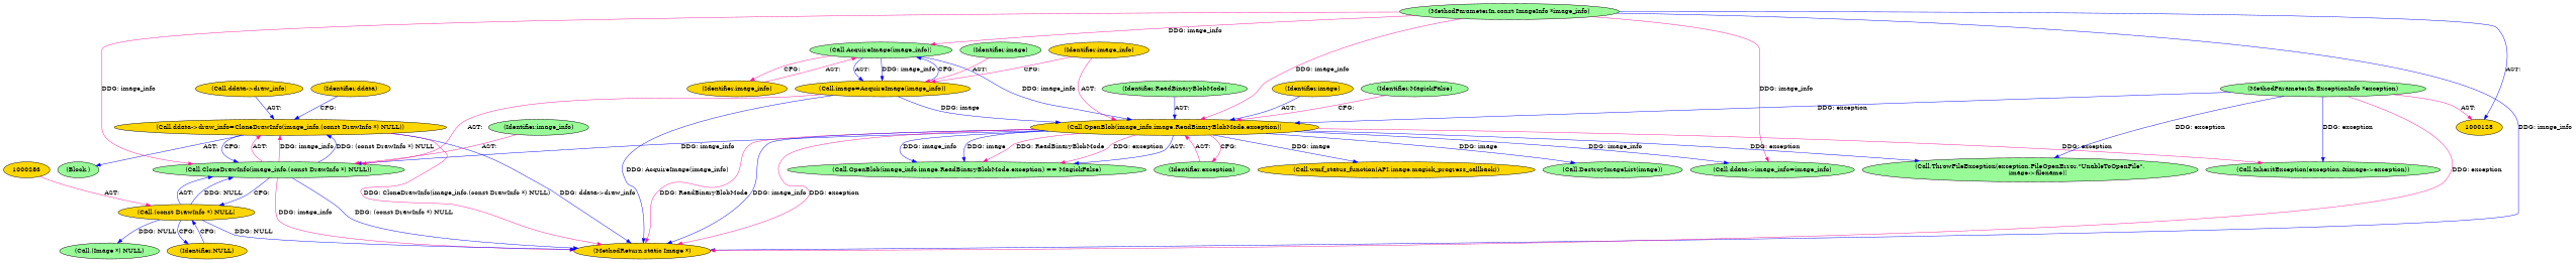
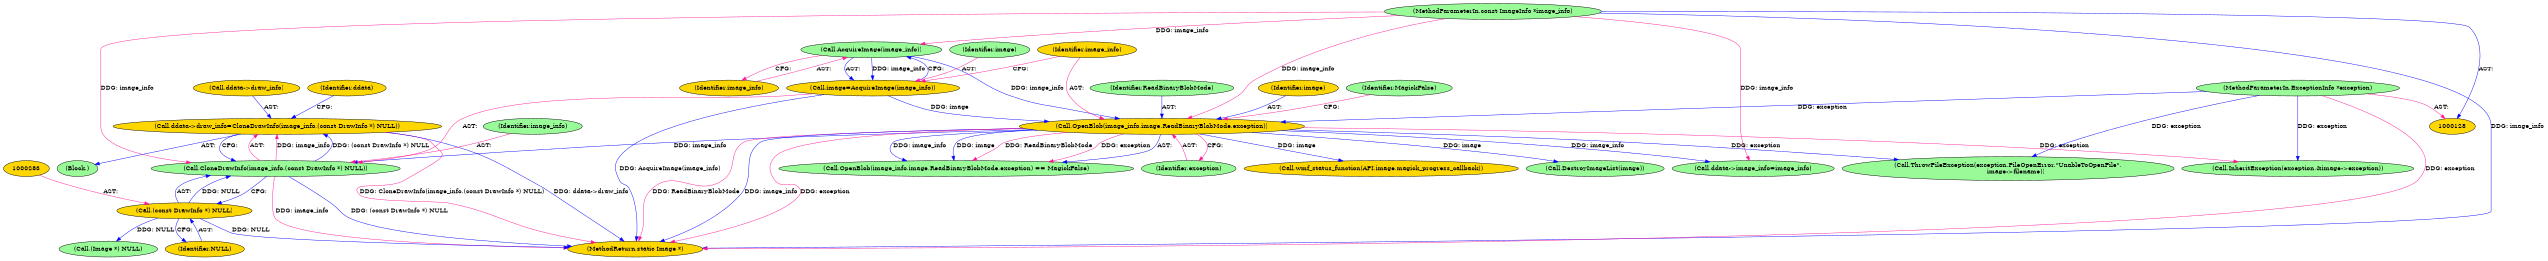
  digraph {
    node [fillcolor=palegreen style=filled]
    edge [color=blue]
    n1 [fillcolor=gold label="(Call,ddata->draw_info=CloneDrawInfo(image_info,(const DrawInfo *) NULL))"]
    n2 [label="(Call,CloneDrawInfo(image_info,(const DrawInfo *) NULL))"]
    n3 [label="(Block,)"]
    n4 [fillcolor=gold label="(MethodReturn,static Image *)"]
    n5 [fillcolor=gold label="(Call,(const DrawInfo *) NULL)"]
    n6 [label="(Call,(Image *) NULL)"]
    n7 [fillcolor=gold label="(Identifier,NULL)"]
    n8 [label="(MethodParameterIn,const ImageInfo *image_info)"]
    n9 [fillcolor=gold label="(Call,OpenBlob(image_info,image,ReadBinaryBlobMode,exception))"]
    n10 [label="(Call,AcquireImage(image_info))"]
    n11 [label="(Call,ddata->image_info=image_info)"]
    1000128 [fillcolor=gold]
    n13 [label="(Call,InheritException(exception,&image->exception))"]
    n14 [label="(Call,DestroyImageList(image))"]
    n15 [label="(Call,ThrowFileException(exception,FileOpenError,\"UnableToOpenFile\",\n        image->filename))"]
    n16 [label="(Call,OpenBlob(image_info,image,ReadBinaryBlobMode,exception) == MagickFalse)"]
    n17 [label="(Identifier,exception)"]
    n18 [fillcolor=gold label="(Call,wmf_status_function(API,image,magick_progress_callback))"]
    n19 [fillcolor=gold label="(Call,image=AcquireImage(image_info))"]
    n20 [fillcolor=gold label="(Identifier,image_info)"]
    n21 [label="(MethodParameterIn,ExceptionInfo *exception)"]
    n22 [fillcolor=gold label="(Call,ddata->draw_info)"]
    n23 [label="(Identifier,image_info)"]
    n24 [fillcolor=gold label="(Identifier,image)"]
    n25 [label="(Identifier,MagickFalse)"]
    n26 [label="(Identifier,ReadBinaryBlobMode)"]
    n27 [label="(Identifier,image)"]
    n28 [fillcolor=gold label="(Identifier,image_info)"]
    n29 [fillcolor=gold label="(Identifier,ddata)"]
    1000283 [fillcolor=gold]
    n1 -> n2 [label="CFG: "]
    n1 -> n3 [label="AST: "]
    n1 -> n4 [color=deeppink label="DDG: CloneDrawInfo(image_info,(const DrawInfo *) NULL)"]
    n1 -> n4 [label="DDG: ddata->draw_info"]
    n2 -> n1 [color=deeppink label="AST: "]
    n2 -> n1 [color=deeppink label="DDG: image_info"]
    n2 -> n1 [label="DDG: (const DrawInfo *) NULL"]
    n2 -> n4 [label="DDG: (const DrawInfo *) NULL"]
    n2 -> n4 [color=deeppink label="DDG: image_info"]
    n2 -> n5 [label="CFG: "]
    n5 -> n2 [label="AST: "]
    n5 -> n2 [label="DDG: NULL"]
    n5 -> n4 [label="DDG: NULL"]
    n5 -> n6 [label="DDG: NULL"]
    n5 -> n7 [label="CFG: "]
-   n7 -> n5 [label="CFG: "]
+   n7 -> n5 [label="AST: "]
    n8 -> n2 [color=deeppink label="DDG: image_info"]
    n8 -> n4 [label="DDG: image_info"]
    n8 -> n9 [color=deeppink label="DDG: image_info"]
    n8 -> n10 [color=deeppink label="DDG: image_info"]
    n8 -> n11 [color=deeppink label="DDG: image_info"]
    n8 -> 1000128 [label="AST: "]
    n9 -> n2 [label="DDG: image_info"]
    n9 -> n4 [color=deeppink label="DDG: ReadBinaryBlobMode"]
    n9 -> n4 [label="DDG: image_info"]
    n9 -> n4 [color=deeppink label="DDG: exception"]
    n9 -> n11 [label="DDG: image_info"]
    n9 -> n13 [color=deeppink label="DDG: exception"]
    n9 -> n14 [label="DDG: image"]
    n9 -> n15 [label="DDG: exception"]
    n9 -> n16 [label="AST: "]
    n9 -> n16 [label="DDG: image_info"]
    n9 -> n16 [label="DDG: image"]
    n9 -> n16 [color=deeppink label="DDG: ReadBinaryBlobMode"]
    n9 -> n16 [color=deeppink label="DDG: exception"]
    n9 -> n17 [color=deeppink label="CFG: "]
    n9 -> n18 [label="DDG: image"]
    n10 -> n9 [label="DDG: image_info"]
    n10 -> n19 [label="AST: "]
    n10 -> n19 [label="DDG: image_info"]
    n10 -> n20 [color=deeppink label="CFG: "]
    n17 -> n9 [color=deeppink label="AST: "]
    n19 -> n2 [color=deeppink label="AST: "]
    n19 -> n4 [label="DDG: AcquireImage(image_info)"]
    n19 -> n9 [label="DDG: image"]
    n19 -> n10 [label="CFG: "]
    n20 -> n10 [color=deeppink label="AST: "]
    n21 -> n4 [color=deeppink label="DDG: exception"]
    n21 -> n9 [label="DDG: exception"]
    n21 -> 1000128 [color=deeppink label="AST: "]
    n21 -> n13 [label="DDG: exception"]
    n21 -> n15 [label="DDG: exception"]
    n22 -> n1 [label="AST: "]
    n23 -> n2 [color=deeppink label="AST: "]
    n24 -> n9 [label="AST: "]
    n25 -> n9 [color=deeppink label="CFG: "]
    n26 -> n9 [label="AST: "]
    n27 -> n19 [color=deeppink label="AST: "]
    n28 -> n9 [color=deeppink label="AST: "]
    n28 -> n19 [color=deeppink label="CFG: "]
    n29 -> n1 [label="CFG: "]
    1000283 -> n5 [color=deeppink label="AST: "]
  }
